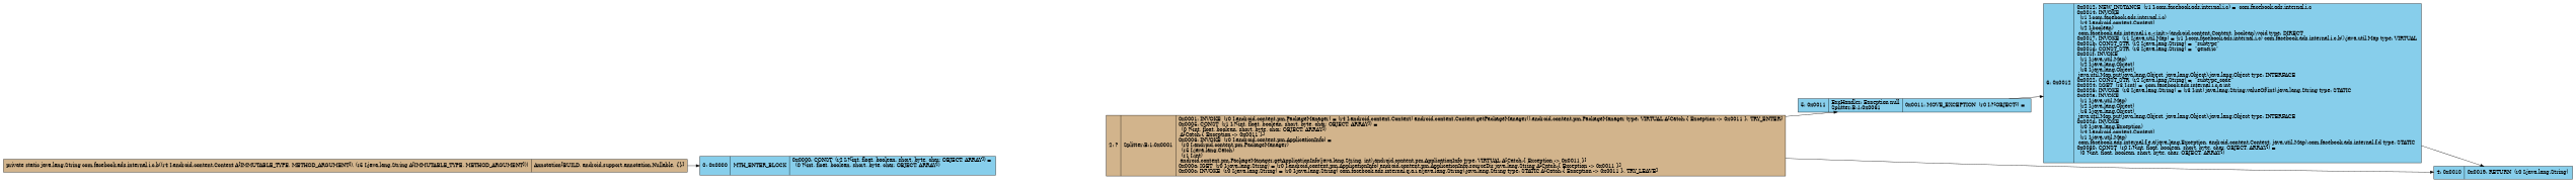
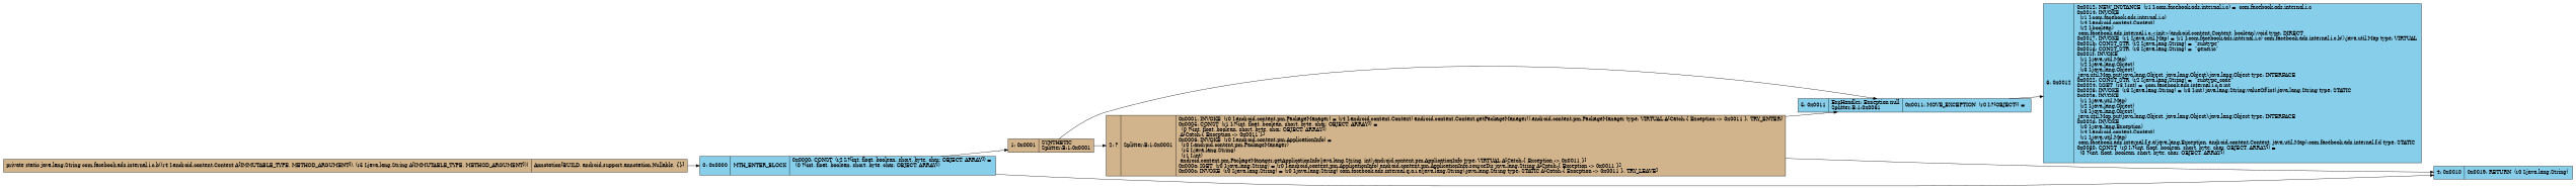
  digraph {
    rankdir=LR
    node [fillcolor=skyblue shape=record style=filled]
    n1 [label="{0\:\ 0x0000|MTH_ENTER_BLOCK\l|0x0000: CONST  (r2 I:?[int, float, boolean, short, byte, char, OBJECT, ARRAY]) = \l  (0 ?[int, float, boolean, short, byte, char, OBJECT, ARRAY])\l \l}"]
-   n3 [fillcolor=tan label="{2\:\ ?|Splitter:B:1:0x0001\l|0x0001: INVOKE  (r0 I:android.content.pm.PackageManager) = (r4 I:android.content.Context) android.content.Context.getPackageManager():android.content.pm.PackageManager type: VIRTUAL A[Catch:\{ Exception \-\> 0x0011 \}, TRY_ENTER]\l0x0005: CONST  (r1 I:?[int, float, boolean, short, byte, char, OBJECT, ARRAY]) = \l  (0 ?[int, float, boolean, short, byte, char, OBJECT, ARRAY])\l A[Catch:\{ Exception \-\> 0x0011 \}]\l0x0006: INVOKE  (r0 I:android.content.pm.ApplicationInfo) = \l  (r0 I:android.content.pm.PackageManager)\l  (r5 I:java.lang.Catch)\l  (r1 I:int)\l android.content.pm.PackageManager.getApplicationInfo(java.lang.String, int):android.content.pm.ApplicationInfo type: VIRTUAL A[Catch:\{ Exception \-\> 0x0011 \}]\l0x000a: IGET  (r0 I:java.lang.String) = (r0 I:android.content.pm.ApplicationInfo) android.content.pm.ApplicationInfo.sourceDir java.lang.String A[Catch:\{ Exception \-\> 0x0011 \}]\l0x000c: INVOKE  (r0 I:java.lang.String) = (r0 I:java.lang.String) com.facebook.ads.internal.q.a.i.a(java.lang.String):java.lang.String type: STATIC A[Catch:\{ Exception \-\> 0x0011 \}, TRY_LEAVE]\l}"]
+   n2 [fillcolor=tan label="{1\:\ 0x0001|SYNTHETIC\lSplitter:B:1:0x0001\l}"]
+   n3 [fillcolor=tan label="{2\:\ ?|Splitter:B:1:0x0001\l|0x0001: INVOKE  (r0 I:android.content.pm.PackageManager) = (r4 I:android.content.Context) android.content.Context.getPackageManager():android.content.pm.PackageManager type: VIRTUAL A[Catch:\{ Exception \-\> 0x0011 \}, TRY_ENTER]\l0x0005: CONST  (r1 I:?[int, float, boolean, short, byte, char, OBJECT, ARRAY]) = \l  (0 ?[int, float, boolean, short, byte, char, OBJECT, ARRAY])\l A[Catch:\{ Exception \-\> 0x0011 \}]\l0x0006: INVOKE  (r0 I:android.content.pm.ApplicationInfo) = \l  (r0 I:android.content.pm.PackageManager)\l  (r5 I:java.lang.String)\l  (r1 I:int)\l android.content.pm.PackageManager.getApplicationInfo(java.lang.String, int):android.content.pm.ApplicationInfo type: VIRTUAL A[Catch:\{ Exception \-\> 0x0011 \}]\l0x000a: IGET  (r0 I:java.lang.String) = (r0 I:android.content.pm.ApplicationInfo) android.content.pm.ApplicationInfo.sourceDir java.lang.String A[Catch:\{ Exception \-\> 0x0011 \}]\l0x000c: INVOKE  (r0 I:java.lang.String) = (r0 I:java.lang.String) com.facebook.ads.internal.q.a.i.a(java.lang.String):java.lang.String type: STATIC A[Catch:\{ Exception \-\> 0x0011 \}, TRY_LEAVE]\l}"]
    n4 [label="{5\:\ 0x0011|ExcHandler: Exception null\lSplitter:B:1:0x0061\l|0x0011: MOVE_EXCEPTION  (r0 I:?[OBJECT]) =  \l}"]
    n5 [label="{4\:\ 0x0010|0x0019: RETURN  (r0 I:java.lang.String) \l}"]
    n6 [label="{6\:\ 0x0012|0x0012: NEW_INSTANCE  (r1 I:com.facebook.ads.internal.i.c) =  com.facebook.ads.internal.i.c \l0x0014: INVOKE  \l  (r1 I:com.facebook.ads.internal.i.c)\l  (r4 I:android.content.Context)\l  (r2 I:boolean)\l com.facebook.ads.internal.i.c.\<init\>(android.content.Context, boolean):void type: DIRECT \l0x0017: INVOKE  (r1 I:java.util.Map) = (r1 I:com.facebook.ads.internal.i.c) com.facebook.ads.internal.i.c.b():java.util.Map type: VIRTUAL \l0x001b: CONST_STR  (r2 I:java.lang.String) =  \"subtype\" \l0x001d: CONST_STR  (r3 I:java.lang.String) =  \"generic\" \l0x001f: INVOKE  \l  (r1 I:java.util.Map)\l  (r2 I:java.lang.Object)\l  (r3 I:java.lang.Object)\l java.util.Map.put(java.lang.Object, java.lang.Object):java.lang.Object type: INTERFACE \l0x0022: CONST_STR  (r2 I:java.lang.String) =  \"subtype_code\" \l0x0024: SGET  (r3 I:int) =  com.facebook.ads.internal.i.c.a int \l0x0026: INVOKE  (r3 I:java.lang.String) = (r3 I:int) java.lang.String.valueOf(int):java.lang.String type: STATIC \l0x002a: INVOKE  \l  (r1 I:java.util.Map)\l  (r2 I:java.lang.Object)\l  (r3 I:java.lang.Object)\l java.util.Map.put(java.lang.Object, java.lang.Object):java.lang.Object type: INTERFACE \l0x002d: INVOKE  \l  (r0 I:java.lang.Exception)\l  (r4 I:android.content.Context)\l  (r1 I:java.util.Map)\l com.facebook.ads.internal.f.e.a(java.lang.Exception, android.content.Context, java.util.Map):com.facebook.ads.internal.f.d type: STATIC \l0x0030: CONST  (r0 I:?[int, float, boolean, short, byte, char, OBJECT, ARRAY]) = \l  (0 ?[int, float, boolean, short, byte, char, OBJECT, ARRAY])\l \l}"]
    n7 [fillcolor=tan label="{private static java.lang.String com.facebook.ads.internal.i.c.b((r4 I:android.content.Context A[IMMUTABLE_TYPE, METHOD_ARGUMENT]), (r5 I:java.lang.String A[IMMUTABLE_TYPE, METHOD_ARGUMENT]))  | Annotation[BUILD, android.support.annotation.Nullable, \{\}]\l}"]
+   n1 -> n2
+   n2 -> n3
+   n2 -> n4
    n3 -> n4
    n3 -> n5
    n4 -> n6
-   n6 -> n5
+   n1 -> n5
    n7 -> n1
  }
